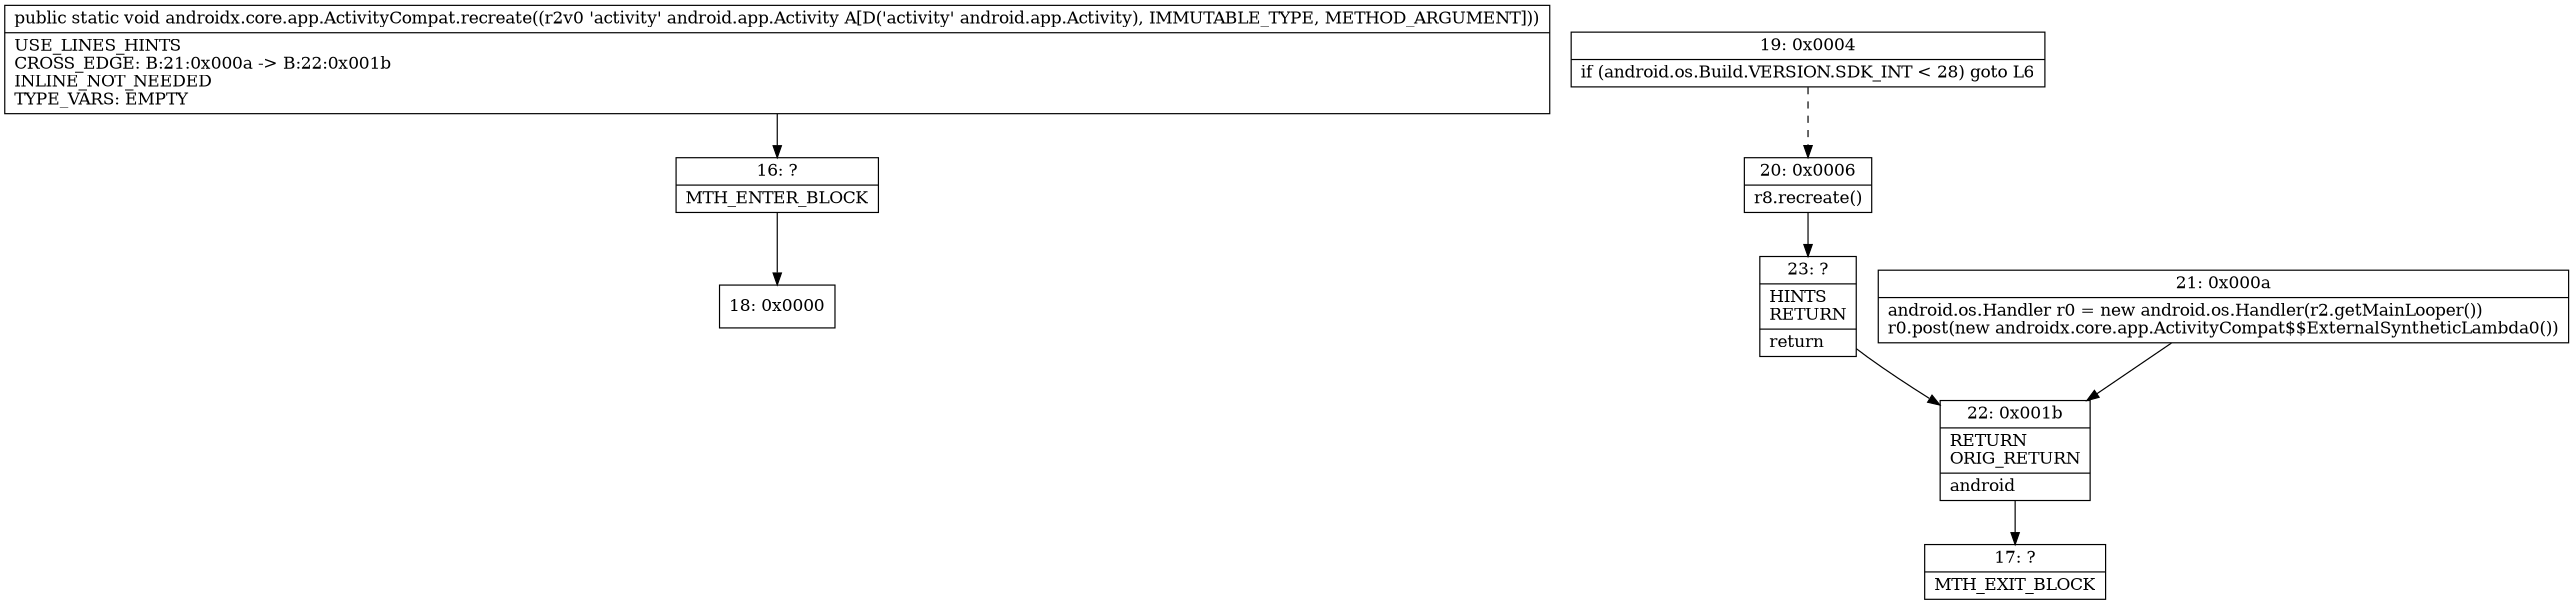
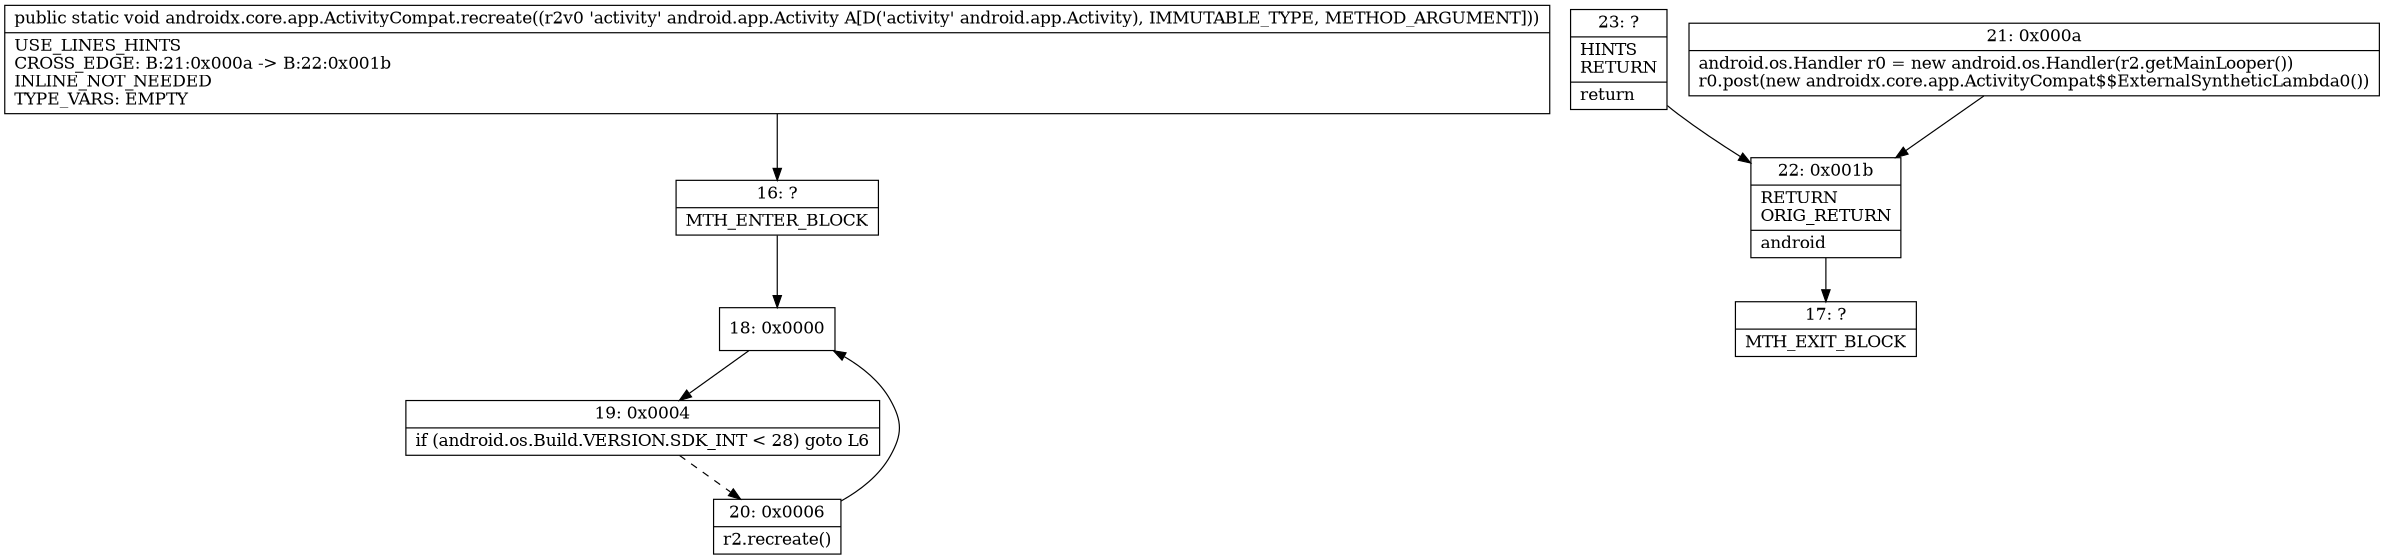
  digraph {
    node [shape=record]
    n1 [label="{16\:\ ?|MTH_ENTER_BLOCK\l}"]
    n2 [label="{18\:\ 0x0000}"]
    n3 [label="{19\:\ 0x0004|if (android.os.Build.VERSION.SDK_INT \< 28) goto L6\l}"]
-   n4 [label="{20\:\ 0x0006|r8.recreate()\l}"]
+   n4 [label="{20\:\ 0x0006|r2.recreate()\l}"]
    n5 [label="{23\:\ ?|HINTS\lRETURN\l|return\l}"]
    n6 [label="{21\:\ 0x000a|android.os.Handler r0 = new android.os.Handler(r2.getMainLooper())\lr0.post(new androidx.core.app.ActivityCompat$$ExternalSyntheticLambda0())\l}"]
    n7 [label="{22\:\ 0x001b|RETURN\lORIG_RETURN\l|android\l}"]
    n8 [label="{17\:\ ?|MTH_EXIT_BLOCK\l}"]
    n9 [label="{public static void androidx.core.app.ActivityCompat.recreate((r2v0 'activity' android.app.Activity A[D('activity' android.app.Activity), IMMUTABLE_TYPE, METHOD_ARGUMENT]))  | USE_LINES_HINTS\lCROSS_EDGE: B:21:0x000a \-\> B:22:0x001b\lINLINE_NOT_NEEDED\lTYPE_VARS: EMPTY\l}"]
    n1 -> n2
+   n2 -> n3
    n3 -> n4 [style=dashed]
-   n4 -> n5
+   n4 -> n2
    n5 -> n7
    n6 -> n7
    n7 -> n8
    n9 -> n1
  }
